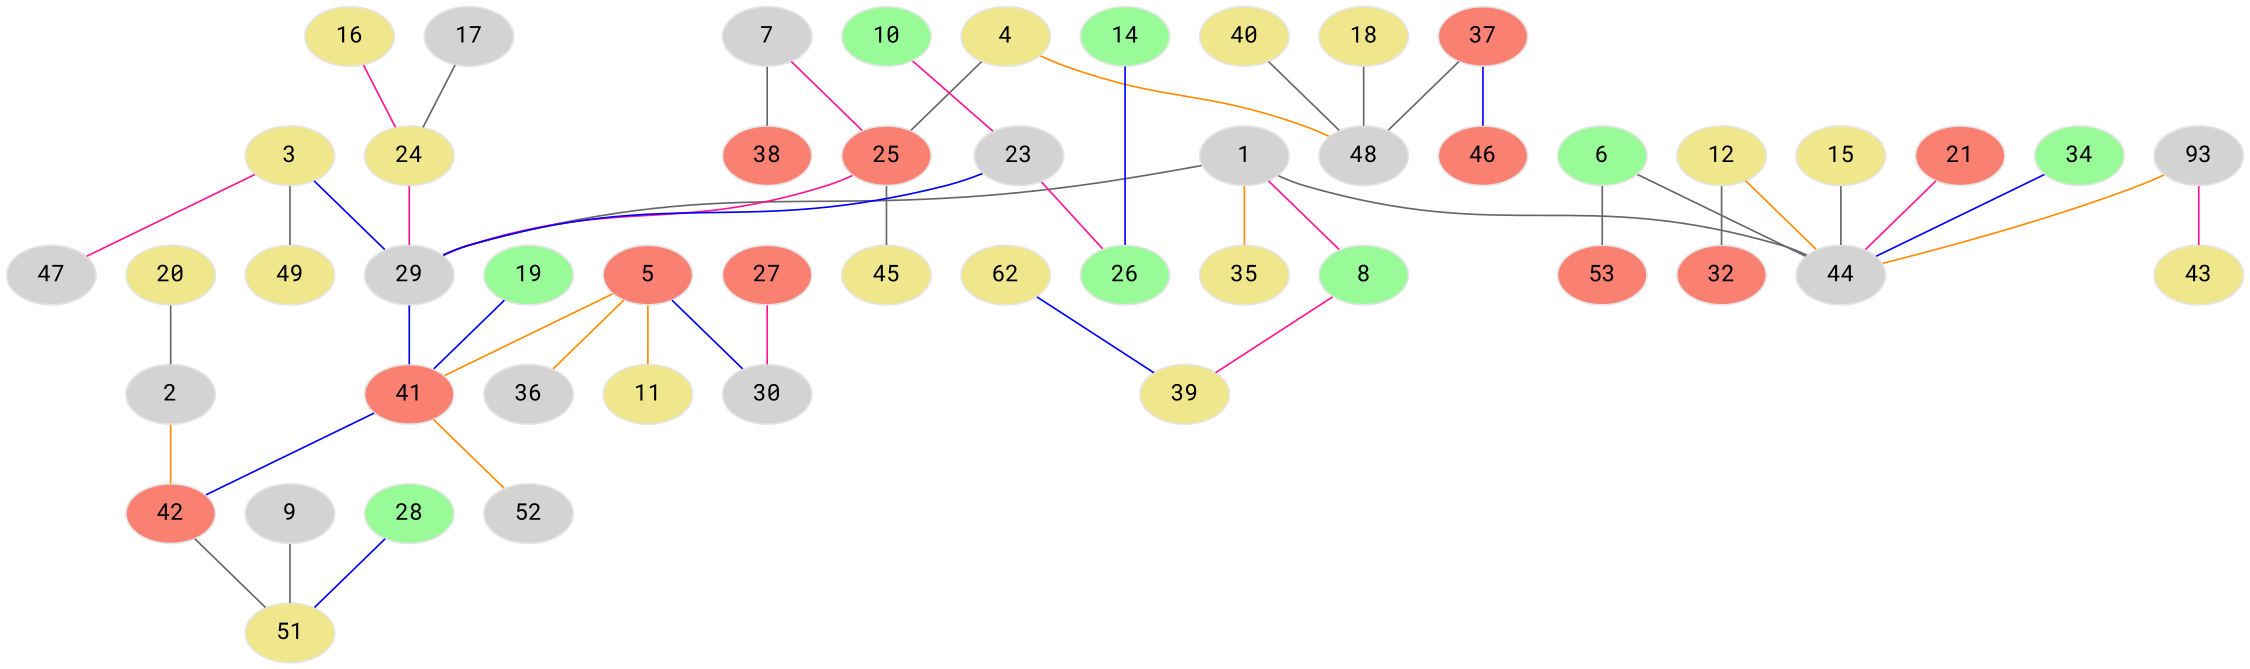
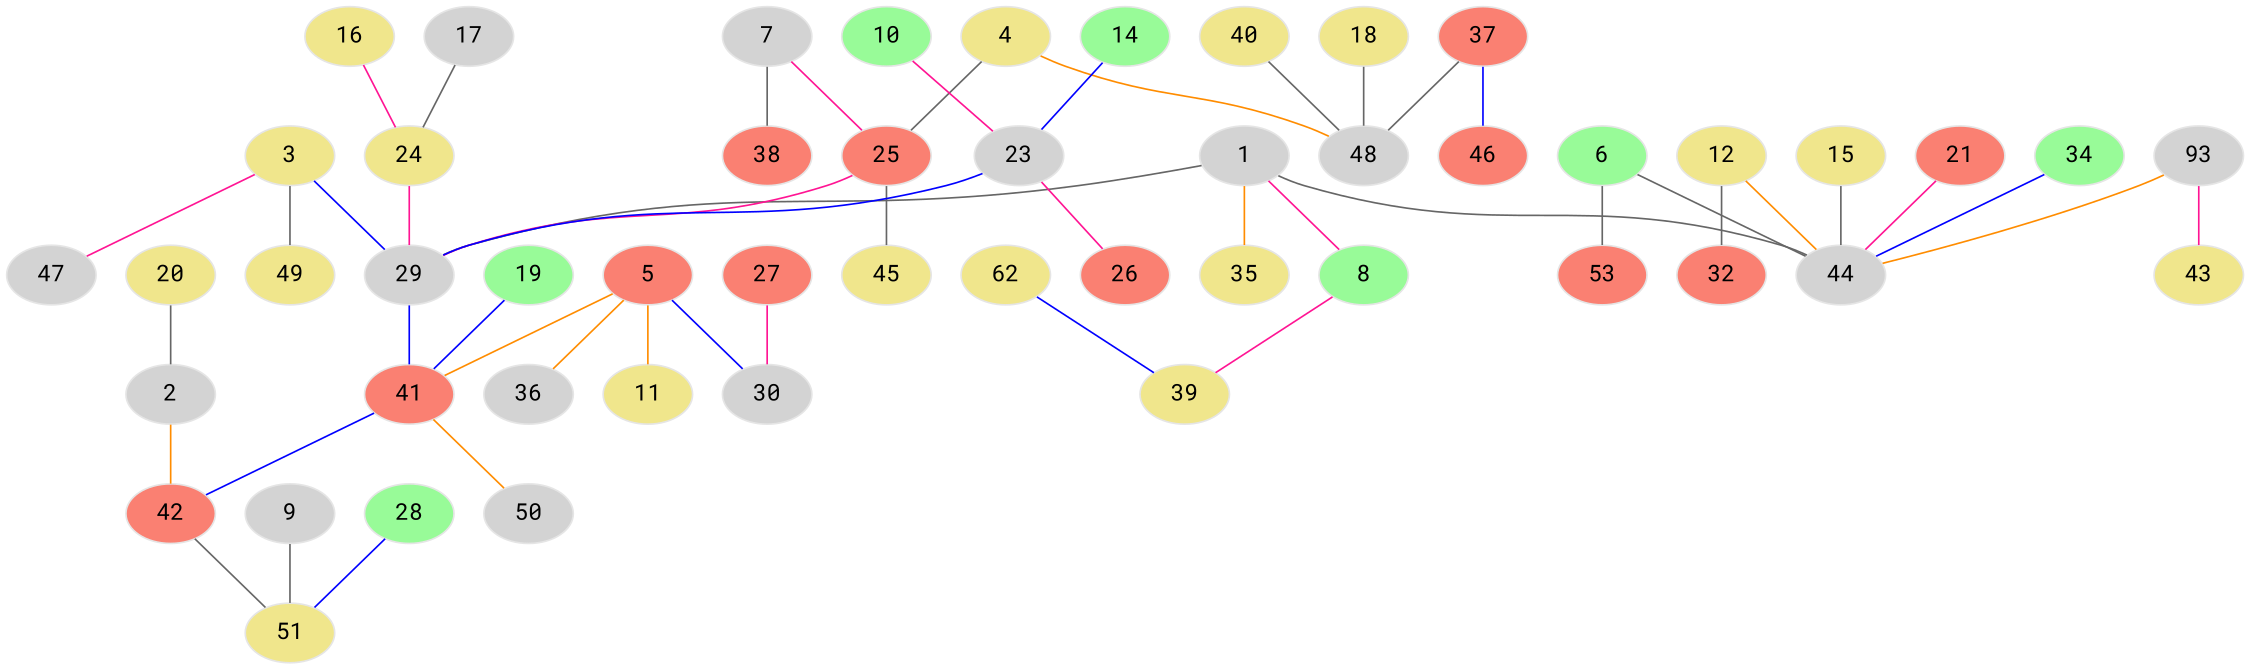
  graph {
    fontname="Roboto Mono"
    node [color=gray90 fillcolor=khaki fontname="Roboto Mono" style=filled]
    edge [color=gray40 fontname="Roboto Mono" weight=1.0]
    1 [fillcolor=lightgrey]
    8 [fillcolor=palegreen]
    29 [fillcolor=lightgrey]
    35
    44 [fillcolor=lightgrey]
    39
    41 [fillcolor=salmon]
    2 [fillcolor=lightgrey]
    42 [fillcolor=salmon]
    51
    3
    47 [fillcolor=lightgrey]
    49
    25 [fillcolor=salmon]
    4
    48 [fillcolor=lightgrey]
    45
    5 [fillcolor=salmon]
    11
    30 [fillcolor=lightgrey]
    36 [fillcolor=lightgrey]
-   50 [fillcolor=lightgrey label=52]
+   50 [fillcolor=lightgrey]
    6 [fillcolor=palegreen]
    n24 [fillcolor=salmon label=53]
    7 [fillcolor=lightgrey]
    38 [fillcolor=salmon]
    9 [fillcolor=lightgrey]
    10 [fillcolor=palegreen]
    23 [fillcolor=lightgrey]
-   26 [fillcolor=palegreen]
+   26 [fillcolor=salmon]
    12
    32 [fillcolor=salmon]
    n33 [fillcolor=lightgrey label=93]
    43
    14 [fillcolor=palegreen]
    15
    16
    24
    17 [fillcolor=lightgrey]
    18
    19 [fillcolor=palegreen]
    20
    21 [fillcolor=salmon]
    n44 [label=62]
    27 [fillcolor=salmon]
    28 [fillcolor=palegreen]
    34 [fillcolor=palegreen]
    37 [fillcolor=salmon]
    46 [fillcolor=salmon]
    40
    1 -- 8 [color=deeppink]
    1 -- 29
    1 -- 35 [color=darkorange]
    1 -- 44
    8 -- 39 [color=deeppink]
    29 -- 41 [color=blue]
    41 -- 42 [color=blue]
    41 -- 50 [color=darkorange]
    2 -- 42 [color=darkorange]
    42 -- 51
    3 -- 29 [color=blue]
    3 -- 47 [color=deeppink]
    3 -- 49
    25 -- 29 [color=deeppink]
    25 -- 45
    4 -- 25
    4 -- 48 [color=darkorange]
    5 -- 41 [color=darkorange]
    5 -- 11 [color=darkorange]
    5 -- 30 [color=blue]
    5 -- 36 [color=darkorange]
    6 -- 44
    6 -- n24
    7 -- 25 [color=deeppink]
    7 -- 38
    9 -- 51
    10 -- 23 [color=deeppink]
    23 -- 29 [color=blue]
    23 -- 26 [color=deeppink]
    12 -- 44 [color=darkorange]
    12 -- 32
    n33 -- 44 [color=darkorange]
    n33 -- 43 [color=deeppink]
-   14 -- 26 [color=blue]
+   14 -- 23 [color=blue]
    15 -- 44
    16 -- 24 [color=deeppink]
    24 -- 29 [color=deeppink]
    17 -- 24
    18 -- 48
    19 -- 41 [color=blue]
    20 -- 2
    21 -- 44 [color=deeppink]
    n44 -- 39 [color=blue]
    27 -- 30 [color=deeppink]
    28 -- 51 [color=blue]
    34 -- 44 [color=blue]
    37 -- 48
    37 -- 46 [color=blue]
    40 -- 48
  }
